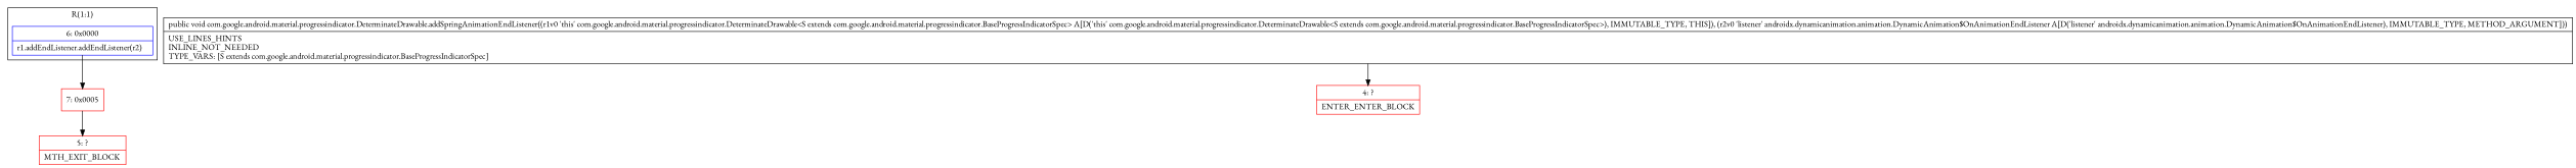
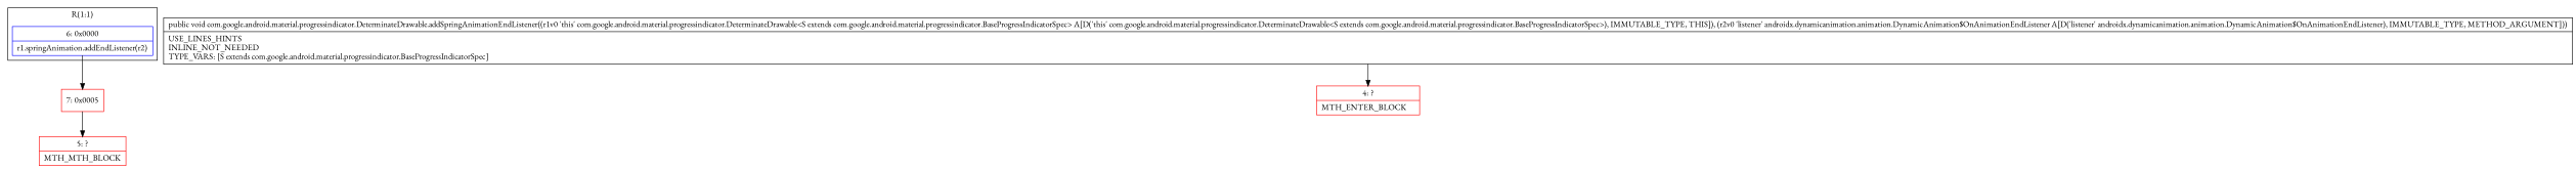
  digraph {
    fontname="EB Garamond"
    node [color=red fontname="EB Garamond" shape=record]
    edge [fontname="EB Garamond"]
-   n1 [color=blue label="{6\:\ 0x0000|r1.addEndListener.addEndListener(r2)\l}"]
+   n1 [color=blue label="{6\:\ 0x0000|r1.springAnimation.addEndListener(r2)\l}"]
    n2 [label="{7\:\ 0x0005}"]
-   n3 [label="{5\:\ ?|MTH_EXIT_BLOCK\l}"]
-   n4 [label="{4\:\ ?|ENTER_ENTER_BLOCK\l}"]
+   n3 [label="{5\:\ ?|MTH_MTH_BLOCK\l}"]
+   n4 [label="{4\:\ ?|MTH_ENTER_BLOCK\l}"]
    n5 [label="{public void com.google.android.material.progressindicator.DeterminateDrawable.addSpringAnimationEndListener((r1v0 'this' com.google.android.material.progressindicator.DeterminateDrawable\<S extends com.google.android.material.progressindicator.BaseProgressIndicatorSpec\> A[D('this' com.google.android.material.progressindicator.DeterminateDrawable\<S extends com.google.android.material.progressindicator.BaseProgressIndicatorSpec\>), IMMUTABLE_TYPE, THIS]), (r2v0 'listener' androidx.dynamicanimation.animation.DynamicAnimation$OnAnimationEndListener A[D('listener' androidx.dynamicanimation.animation.DynamicAnimation$OnAnimationEndListener), IMMUTABLE_TYPE, METHOD_ARGUMENT]))  | USE_LINES_HINTS\lINLINE_NOT_NEEDED\lTYPE_VARS: [S extends com.google.android.material.progressindicator.BaseProgressIndicatorSpec]\l}" color=""]
    subgraph cluster_1 {
      label="R(1:1)"
      n1
    }
    n1 -> n2
    n2 -> n3
    n5 -> n4
  }
